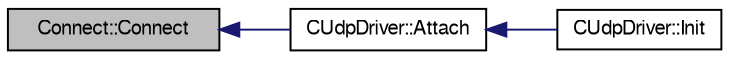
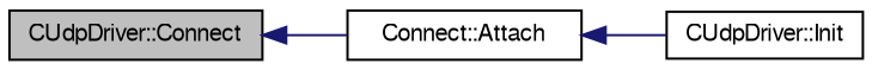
  digraph {
    rankdir=LR
    node [color=black fontname=FreeSans fontsize=10 shape=record]
    edge [color=midnightblue dir=back fontname=FreeSans fontsize=10 labelfontname=FreeSans labelfontsize=10 style=solid]
-   n1 [fillcolor=grey75 fontcolor=black height=0.2 label="Connect::Connect" style=filled width=0.4]
-   n2 [height=0.2 label="CUdpDriver::Attach" width=0.4]
+   n1 [fillcolor=grey75 fontcolor=black height=0.2 label="CUdpDriver::Connect" style=filled width=0.4]
+   n2 [height=0.2 label="Connect::Attach" width=0.4]
    n3 [height=0.2 label="CUdpDriver::Init" width=0.4]
    n1 -> n2
    n2 -> n3
  }
